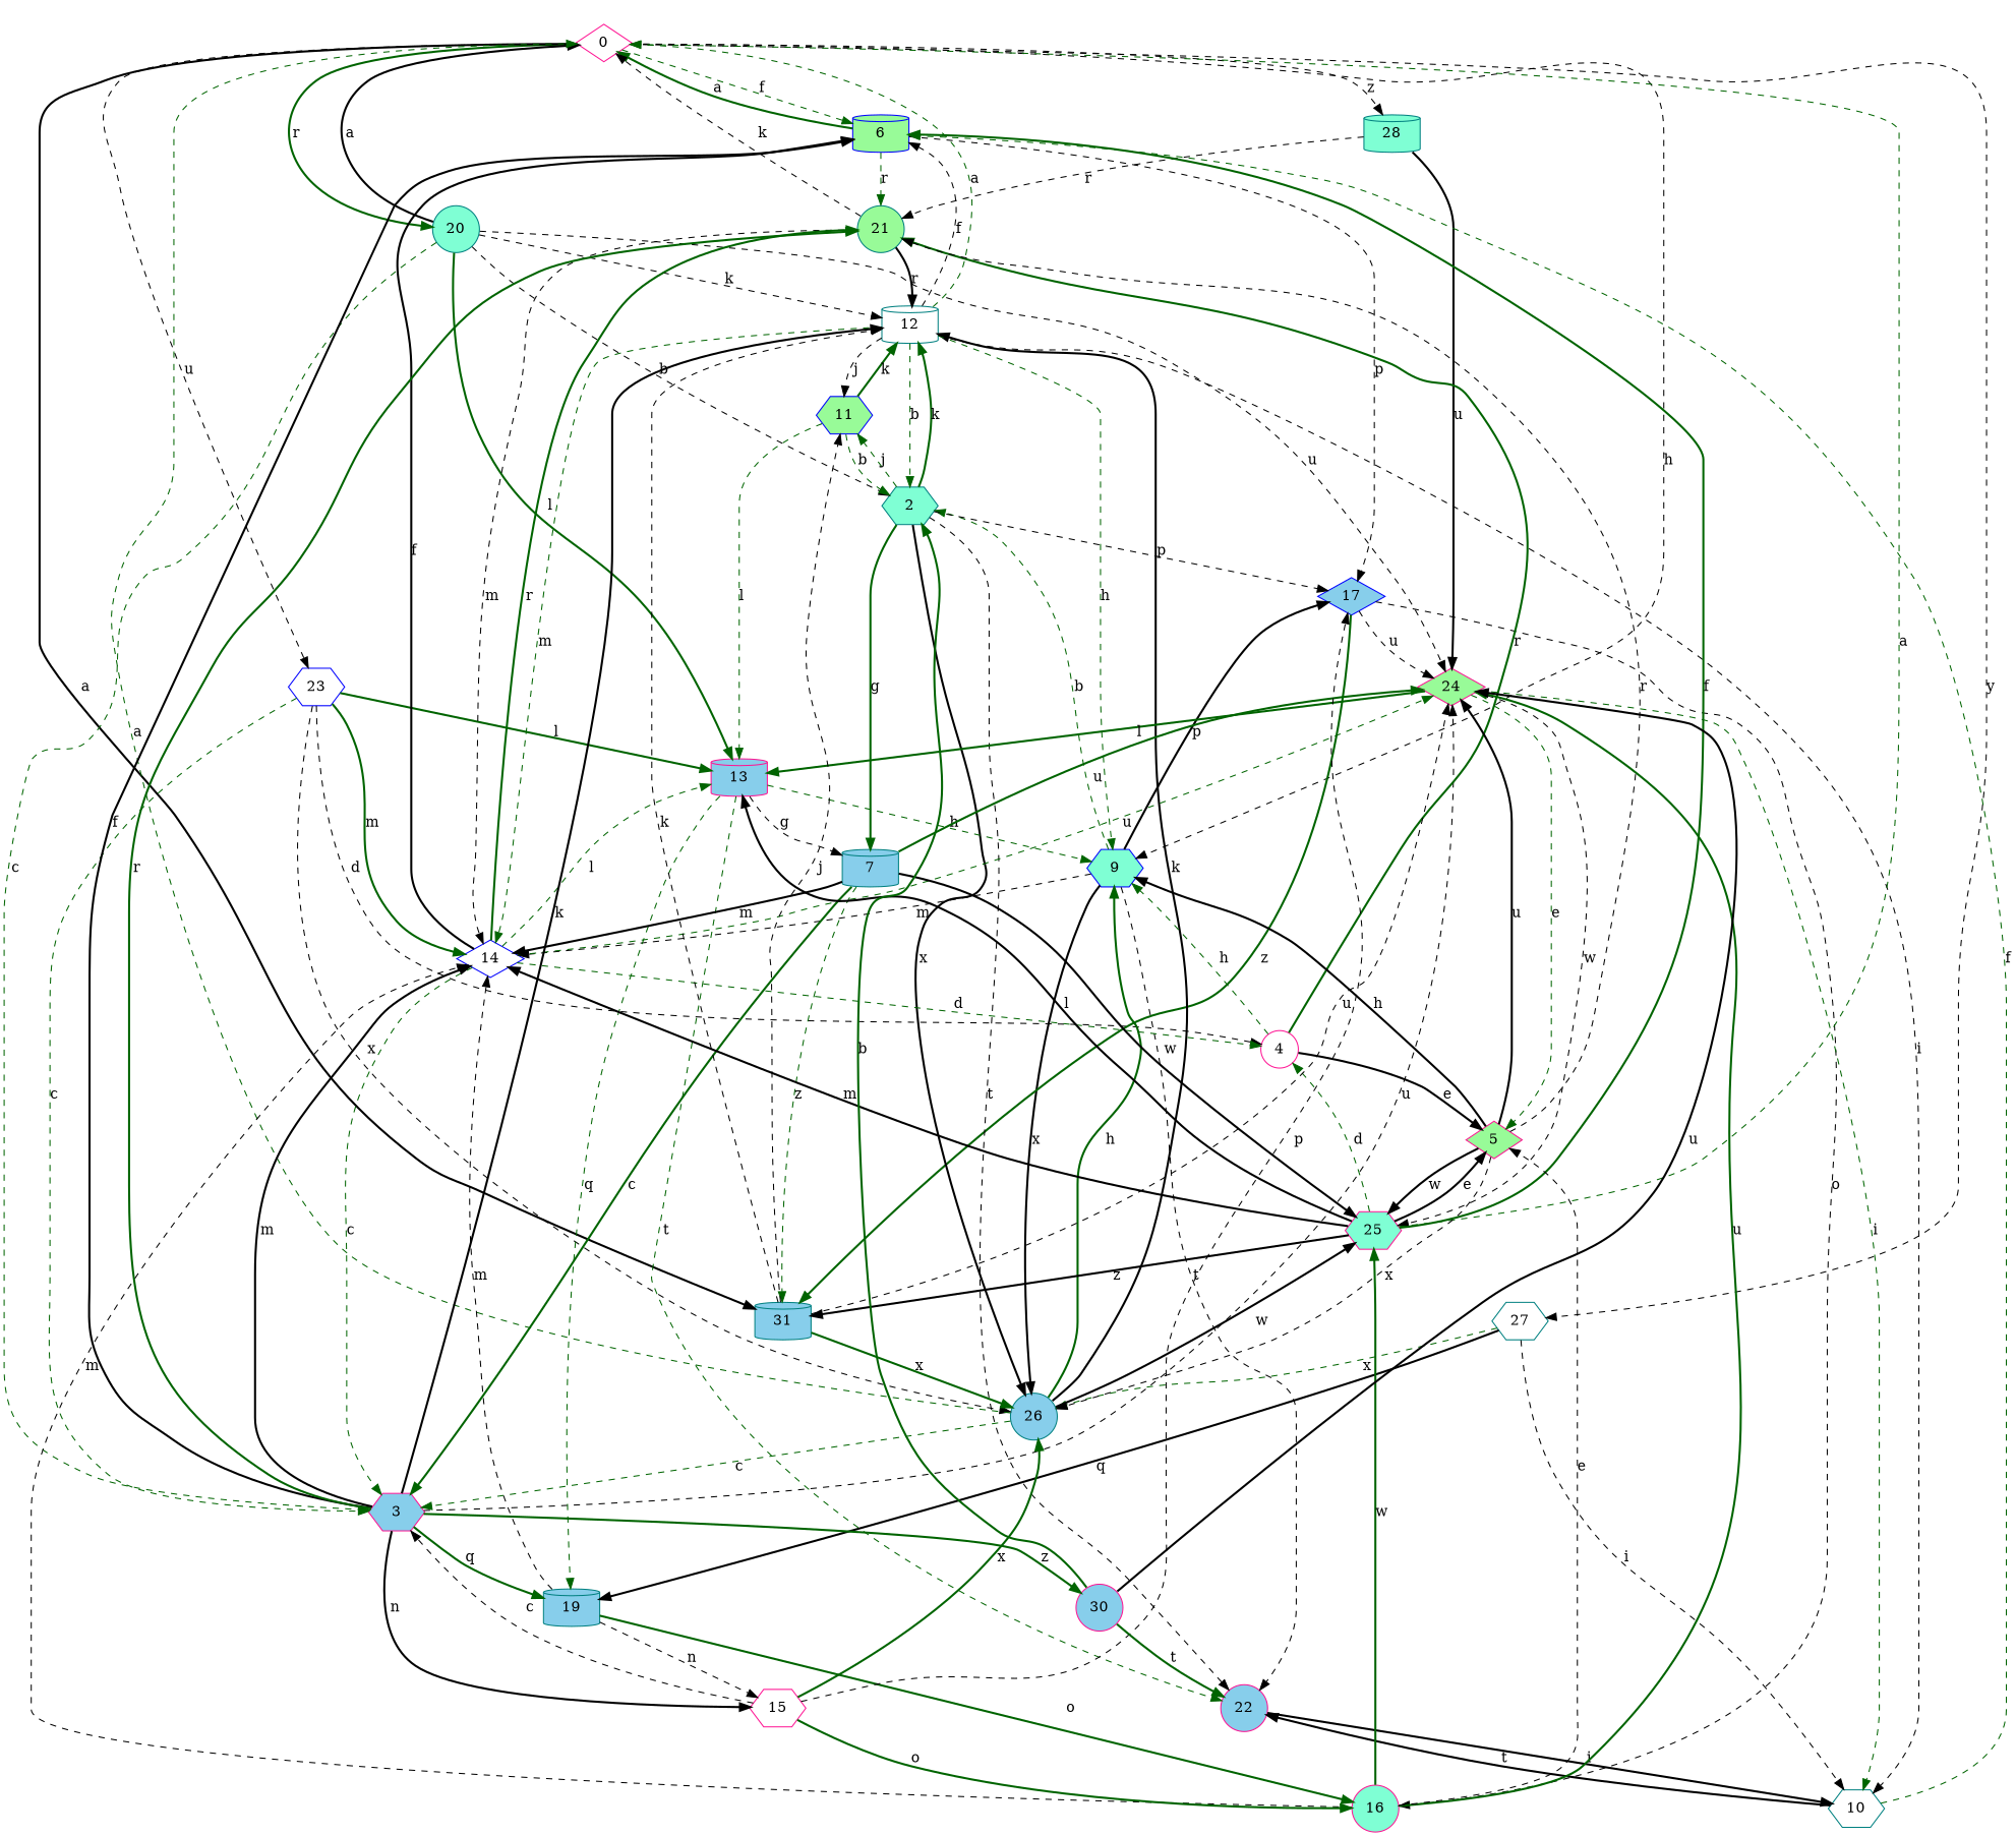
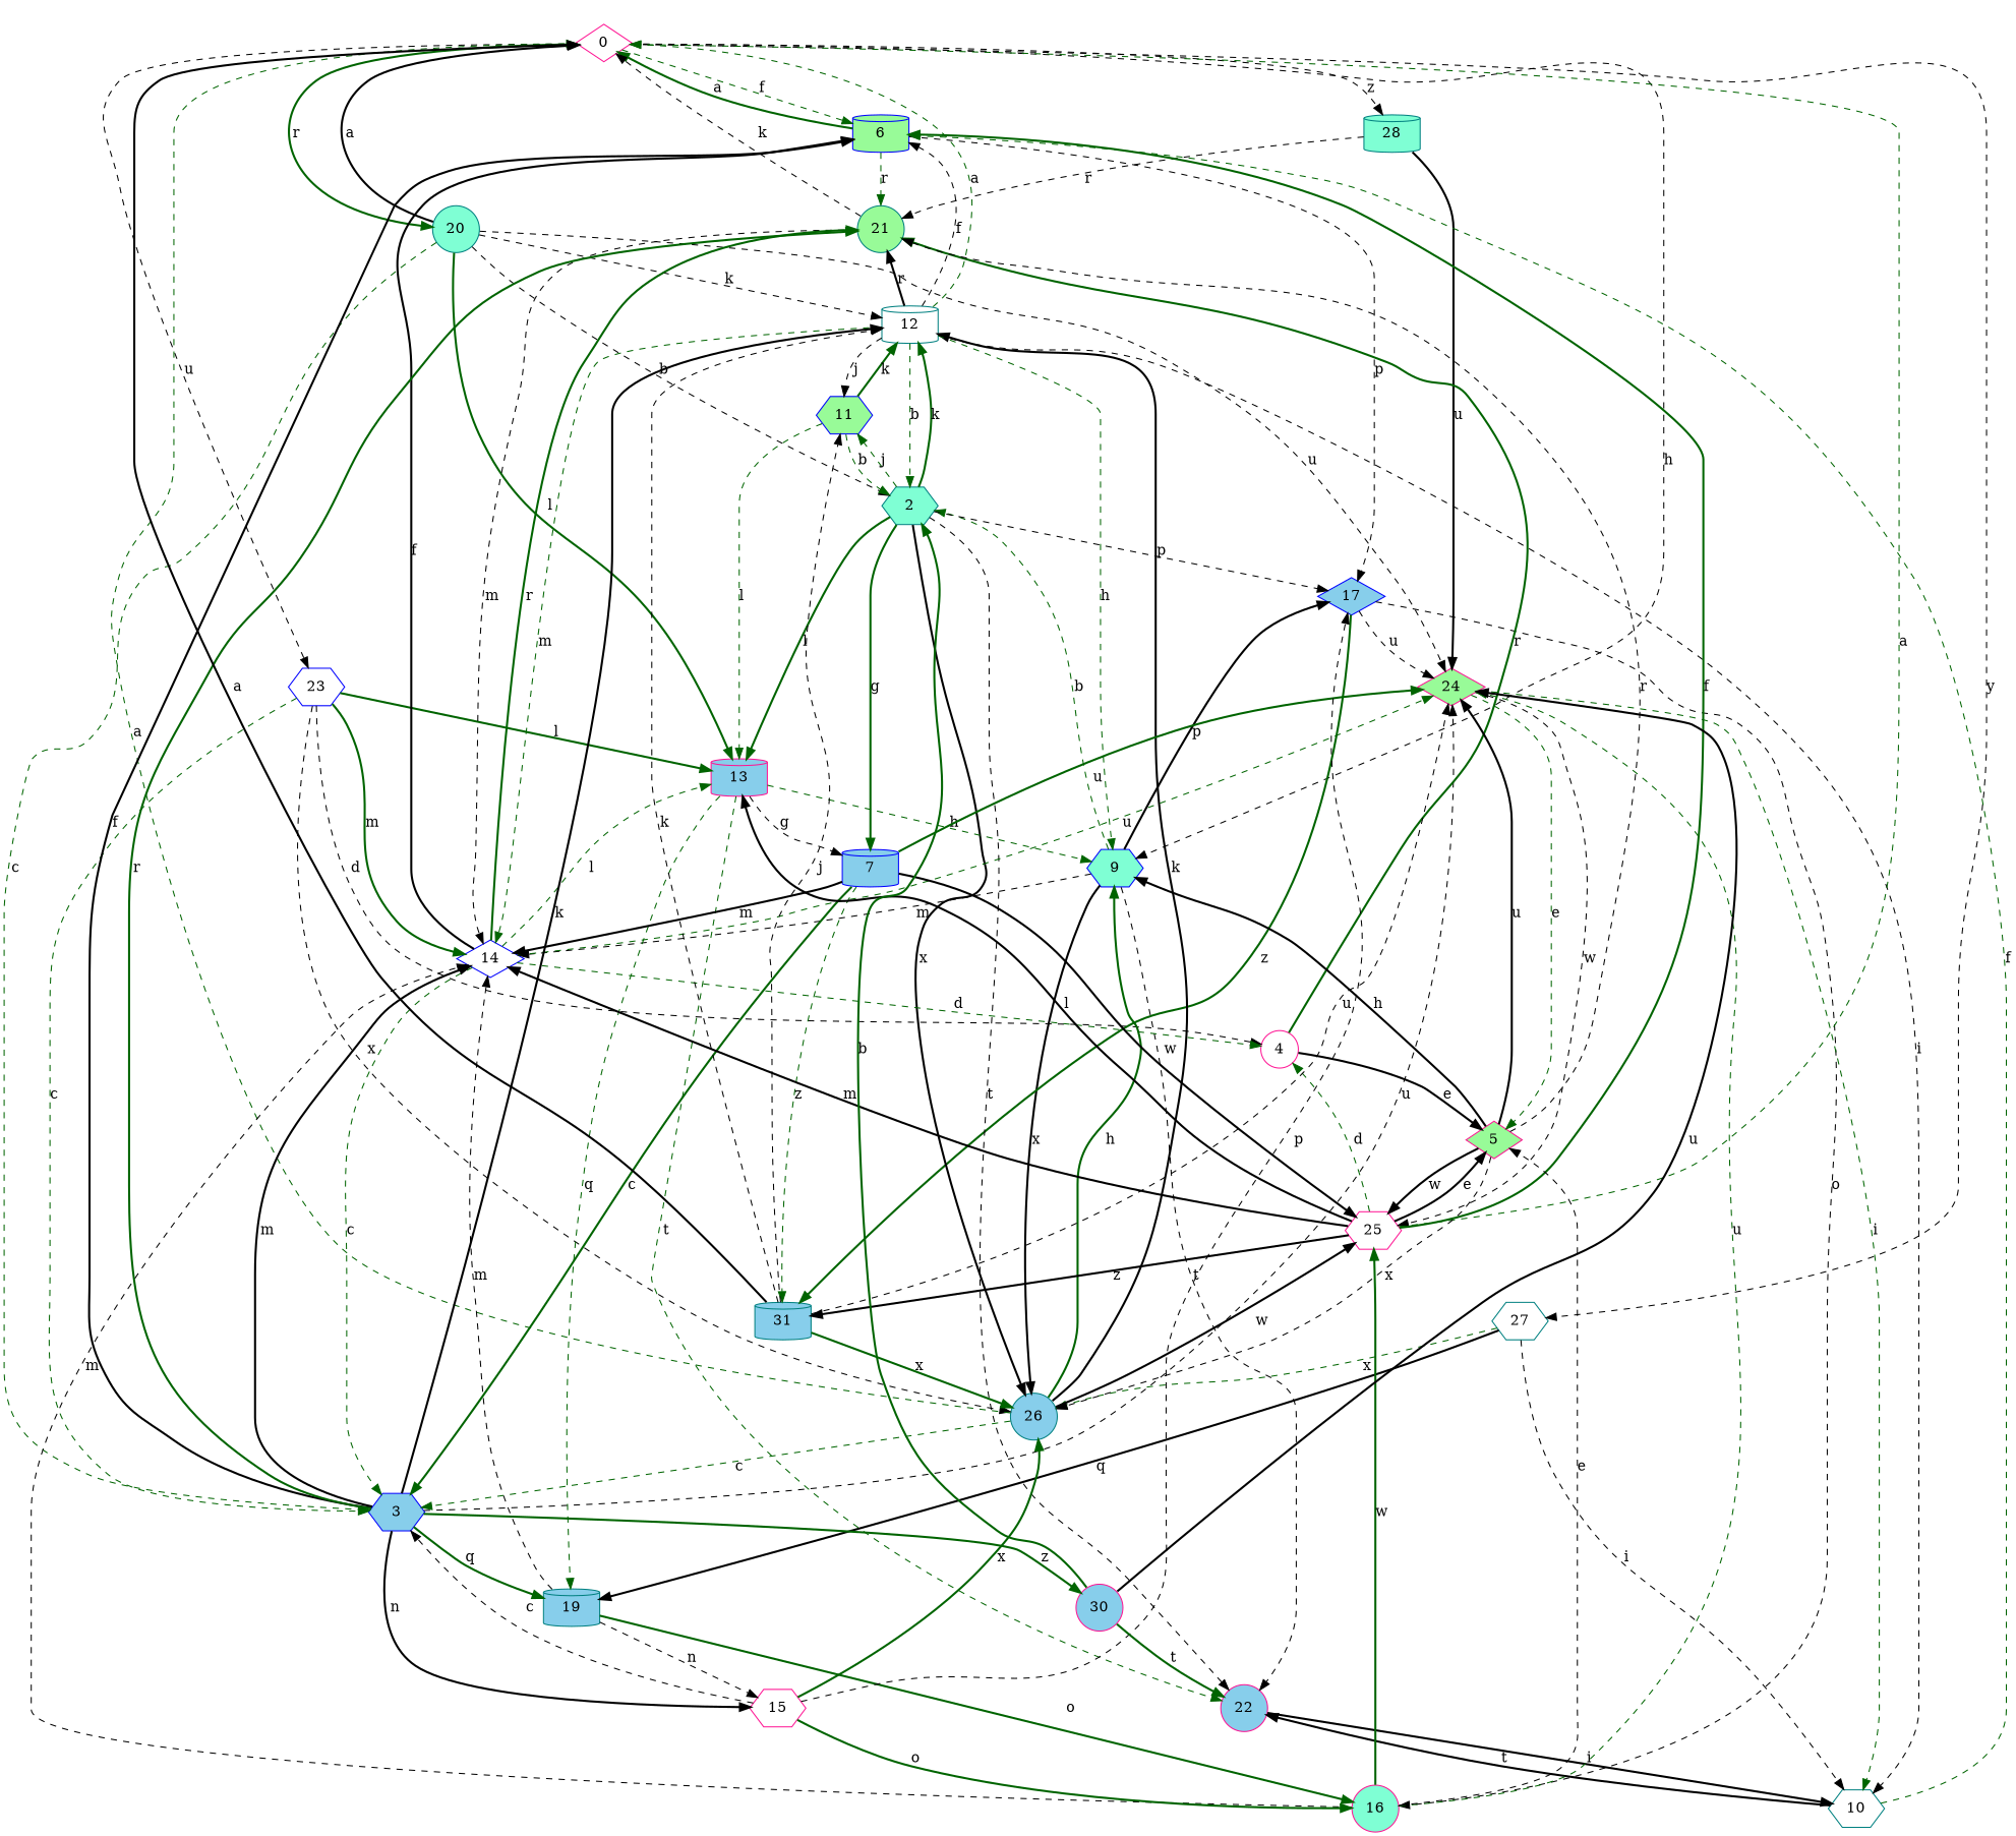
  strict digraph {
    node [color=deeppink fillcolor=skyblue shape=hexagon style=filled]
    edge [color=black style=dashed]
    0 [fillcolor=white shape=diamond]
    6 [color=blue fillcolor=palegreen shape=cylinder]
    9 [color=blue fillcolor=aquamarine]
    20 [color=teal fillcolor=aquamarine shape=circle]
    23 [color=blue fillcolor=white]
    27 [color=teal fillcolor=white]
    28 [color=teal fillcolor=aquamarine shape=cylinder]
    17 [color=blue shape=diamond]
    21 [color=teal fillcolor=palegreen shape=circle]
    2 [color=teal fillcolor=aquamarine]
    22 [shape=circle]
    26 [color=teal shape=circle]
    14 [color=blue fillcolor=white shape=diamond]
    12 [color=teal fillcolor=white shape=cylinder]
-   3
+   3 [color=blue]
    24 [fillcolor=palegreen shape=diamond]
    13 [shape=cylinder]
    4 [fillcolor=white shape=circle]
    19 [color=teal shape=cylinder]
    10 [color=teal fillcolor=white]
-   7 [color=teal shape=cylinder]
+   7 [color=blue shape=cylinder]
    11 [color=blue fillcolor=palegreen]
-   25 [fillcolor=aquamarine]
+   25 [fillcolor=white]
    31 [color=teal shape=cylinder]
    16 [fillcolor=aquamarine shape=circle]
    15 [fillcolor=white]
    30 [shape=circle]
    5 [fillcolor=palegreen shape=diamond]
    0 -> 6 [color=darkgreen label=f]
    0 -> 9 [label=h]
    0 -> 20 [color=darkgreen label=r style=bold]
    0 -> 23 [label=u]
    0 -> 27 [label=y]
    0 -> 28 [label=z]
    6 -> 0 [color=darkgreen label=a style=bold]
    6 -> 17 [label=p]
    6 -> 21 [color=darkgreen label=r]
    9 -> 17 [label=p style=bold]
    9 -> 2 [color=darkgreen label=b]
    9 -> 22 [label=t]
    9 -> 26 [label=x style=bold]
    9 -> 14 [label=m]
    20 -> 0 [label=a style=bold]
    20 -> 2 [label=b]
    20 -> 12 [label=k]
    20 -> 3 [color=darkgreen label=c]
    20 -> 24 [label=u]
    20 -> 13 [color=darkgreen label=l style=bold]
    23 -> 26 [label=x]
    23 -> 14 [color=darkgreen label=m style=bold]
    23 -> 3 [color=darkgreen label=c]
    23 -> 13 [color=darkgreen label=l style=bold]
    23 -> 4 [label=d]
    27 -> 26 [color=darkgreen label=x]
    27 -> 19 [label=q style=bold]
    27 -> 10 [label=i]
    28 -> 21 [label=r]
    28 -> 24 [label=u style=bold]
    17 -> 24 [label=u]
    17 -> 31 [color=darkgreen label=z style=bold]
    17 -> 16 [label=o]
    21 -> 0 [label=k]
    21 -> 14 [label=m]
    2 -> 17 [label=p]
    2 -> 22 [label=t]
    2 -> 26 [label=x style=bold]
    2 -> 12 [color=darkgreen label=k style=bold]
    2 -> 7 [color=darkgreen label=g style=bold]
    2 -> 11 [color=darkgreen label=j]
    22 -> 10 [label=i style=bold]
    26 -> 0 [color=darkgreen label=a]
    26 -> 9 [color=darkgreen label=h style=bold]
    26 -> 12 [label=k style=bold]
    26 -> 3 [color=darkgreen label=c]
    26 -> 25 [label=w style=bold]
    14 -> 6 [label=f style=bold]
    14 -> 21 [color=darkgreen label=r style=bold]
    14 -> 3 [color=darkgreen label=c]
    14 -> 24 [color=darkgreen label=u]
    14 -> 13 [color=darkgreen label=l]
    14 -> 4 [color=darkgreen label=d]
    12 -> 0 [color=darkgreen label=a]
    12 -> 6 [label=f]
    12 -> 9 [color=darkgreen label=h]
-   21 -> 12 [label=r style=bold]
+   12 -> 21 [label=r style=bold]
    12 -> 2 [color=darkgreen label=b]
    12 -> 14 [color=darkgreen label=m]
    12 -> 10 [label=i]
    12 -> 11 [label=j]
    3 -> 6 [label=f style=bold]
    3 -> 21 [color=darkgreen label=r style=bold]
    3 -> 14 [label=m style=bold]
    3 -> 12 [label=k style=bold]
    3 -> 24 [label=u]
    3 -> 19 [color=darkgreen label=q style=bold]
    3 -> 15 [label=n style=bold]
    3 -> 30 [color=darkgreen label=z style=bold]
-   24 -> 13 [color=darkgreen label=l style=bold]
+   2 -> 13 [color=darkgreen label=l style=bold]
    24 -> 10 [color=darkgreen label=i]
    24 -> 25 [label=w]
    24 -> 5 [color=darkgreen label=e]
    13 -> 9 [color=darkgreen label=h]
    13 -> 22 [color=darkgreen label=t]
    13 -> 19 [color=darkgreen label=q]
    13 -> 7 [label=g]
-   4 -> 9 [color=darkgreen label=h]
    4 -> 21 [color=darkgreen label=r style=bold]
    4 -> 5 [label=e style=bold]
    19 -> 14 [label=m]
    19 -> 16 [color=darkgreen label=o style=bold]
    19 -> 15 [label=n]
    10 -> 6 [color=darkgreen label=f]
    10 -> 22 [label=t style=bold]
    7 -> 14 [label=m style=bold]
    7 -> 3 [color=darkgreen label=c style=bold]
    7 -> 24 [color=darkgreen label=u style=bold]
    7 -> 25 [label=w style=bold]
    7 -> 31 [color=darkgreen label=z]
    11 -> 2 [color=darkgreen label=b]
    11 -> 12 [color=darkgreen label=k style=bold]
    11 -> 13 [color=darkgreen label=l]
    25 -> 0 [color=darkgreen label=a]
    25 -> 6 [color=darkgreen label=f style=bold]
    25 -> 14 [label=m style=bold]
    25 -> 13 [label=l style=bold]
    25 -> 4 [color=darkgreen label=d]
    25 -> 31 [label=z style=bold]
    25 -> 5 [label=e style=bold]
-   0 -> 31 [label=a style=bold]
+   31 -> 0 [label=a style=bold]
    31 -> 26 [color=darkgreen label=x style=bold]
    31 -> 12 [label=k]
    31 -> 24 [label=u]
    31 -> 11 [label=j]
    16 -> 14 [label=m]
-   16 -> 24 [color=darkgreen label=u style=bold]
+   16 -> 24 [color=darkgreen label=u]
    16 -> 25 [color=darkgreen label=w style=bold]
    16 -> 5 [label=e]
    15 -> 17 [label=p]
    15 -> 26 [color=darkgreen label=x style=bold]
    15 -> 3 [label=c]
    15 -> 16 [color=darkgreen label=o style=bold]
    30 -> 2 [color=darkgreen label=b style=bold]
    30 -> 22 [color=darkgreen label=t style=bold]
    30 -> 24 [label=u style=bold]
    5 -> 9 [label=h style=bold]
    5 -> 21 [label=r]
    5 -> 26 [label=x]
    5 -> 24 [label=u style=bold]
    5 -> 25 [label=w style=bold]
  }
